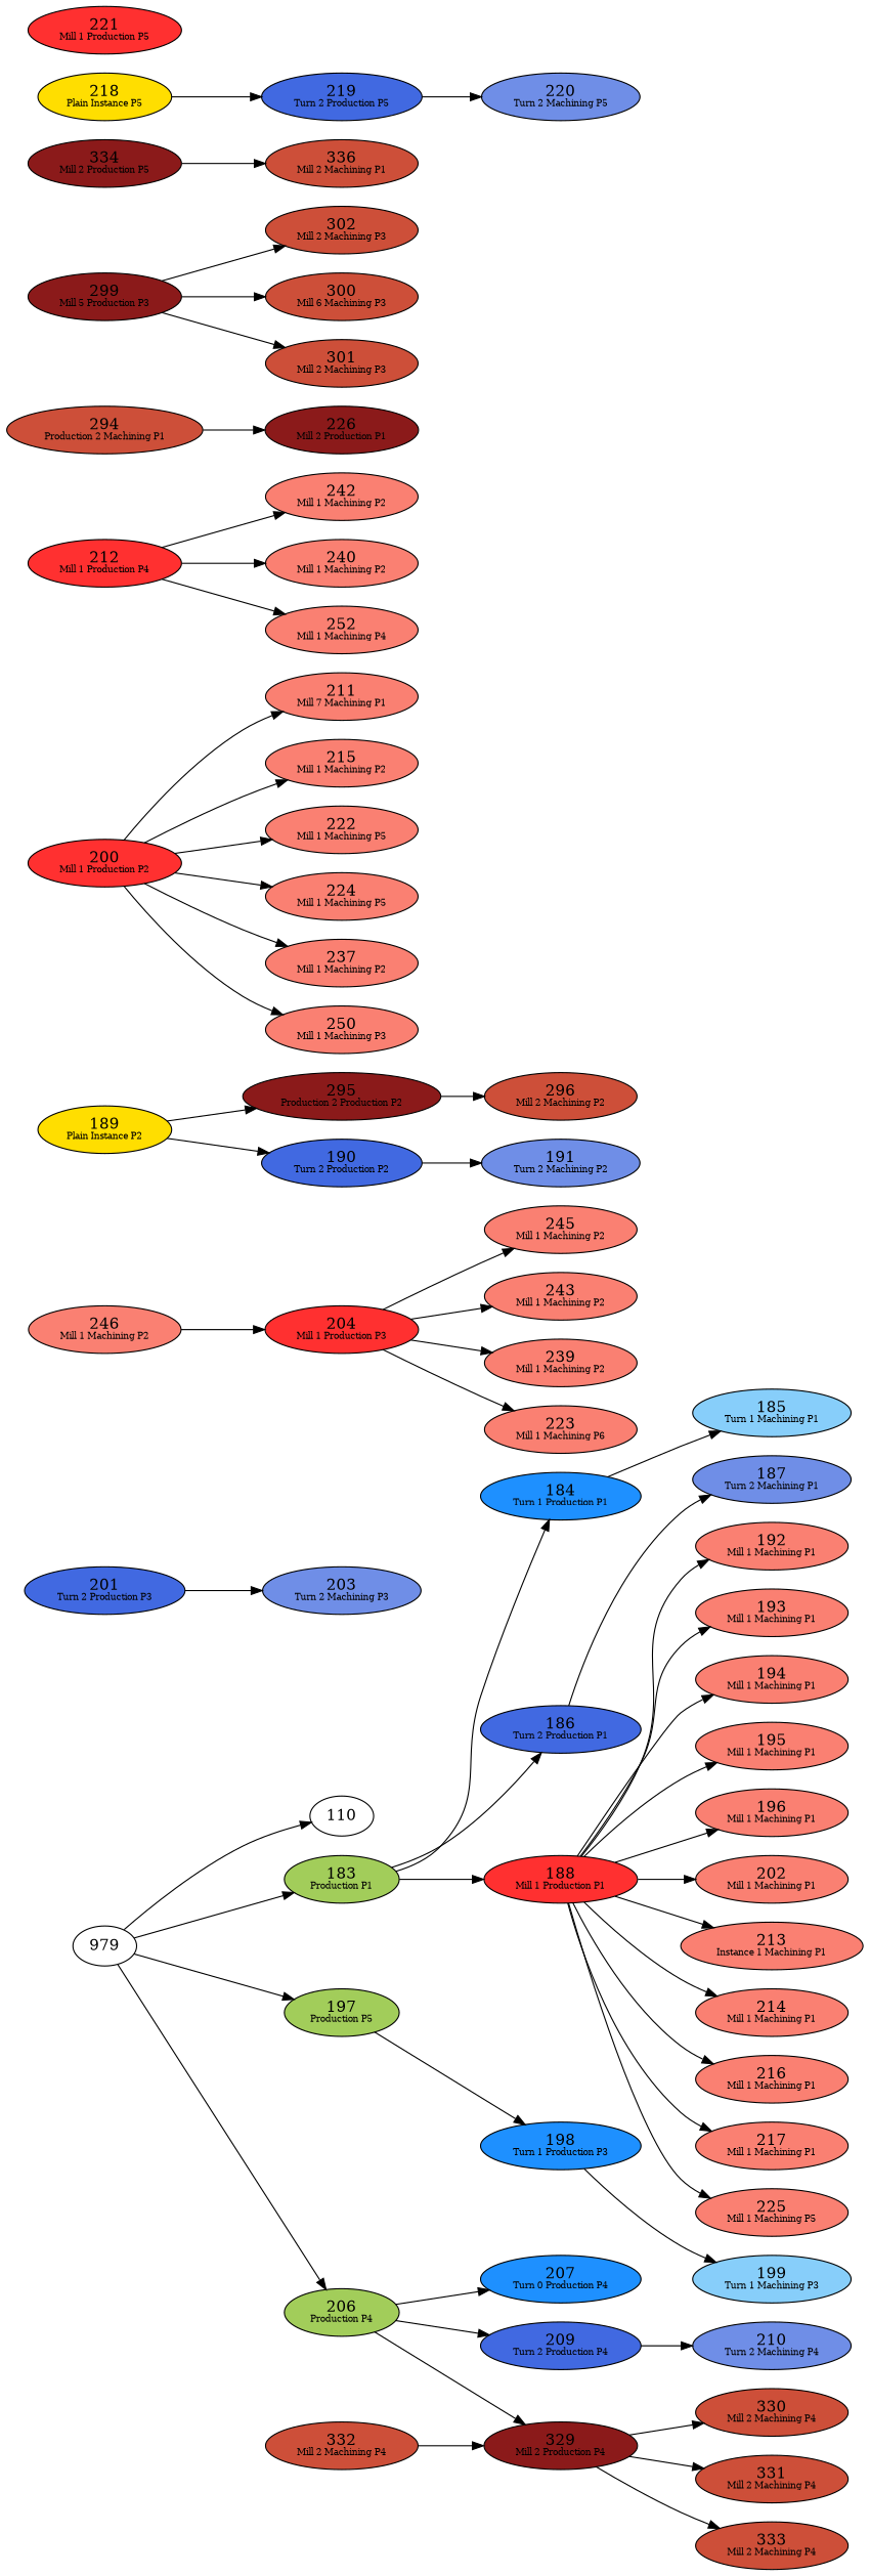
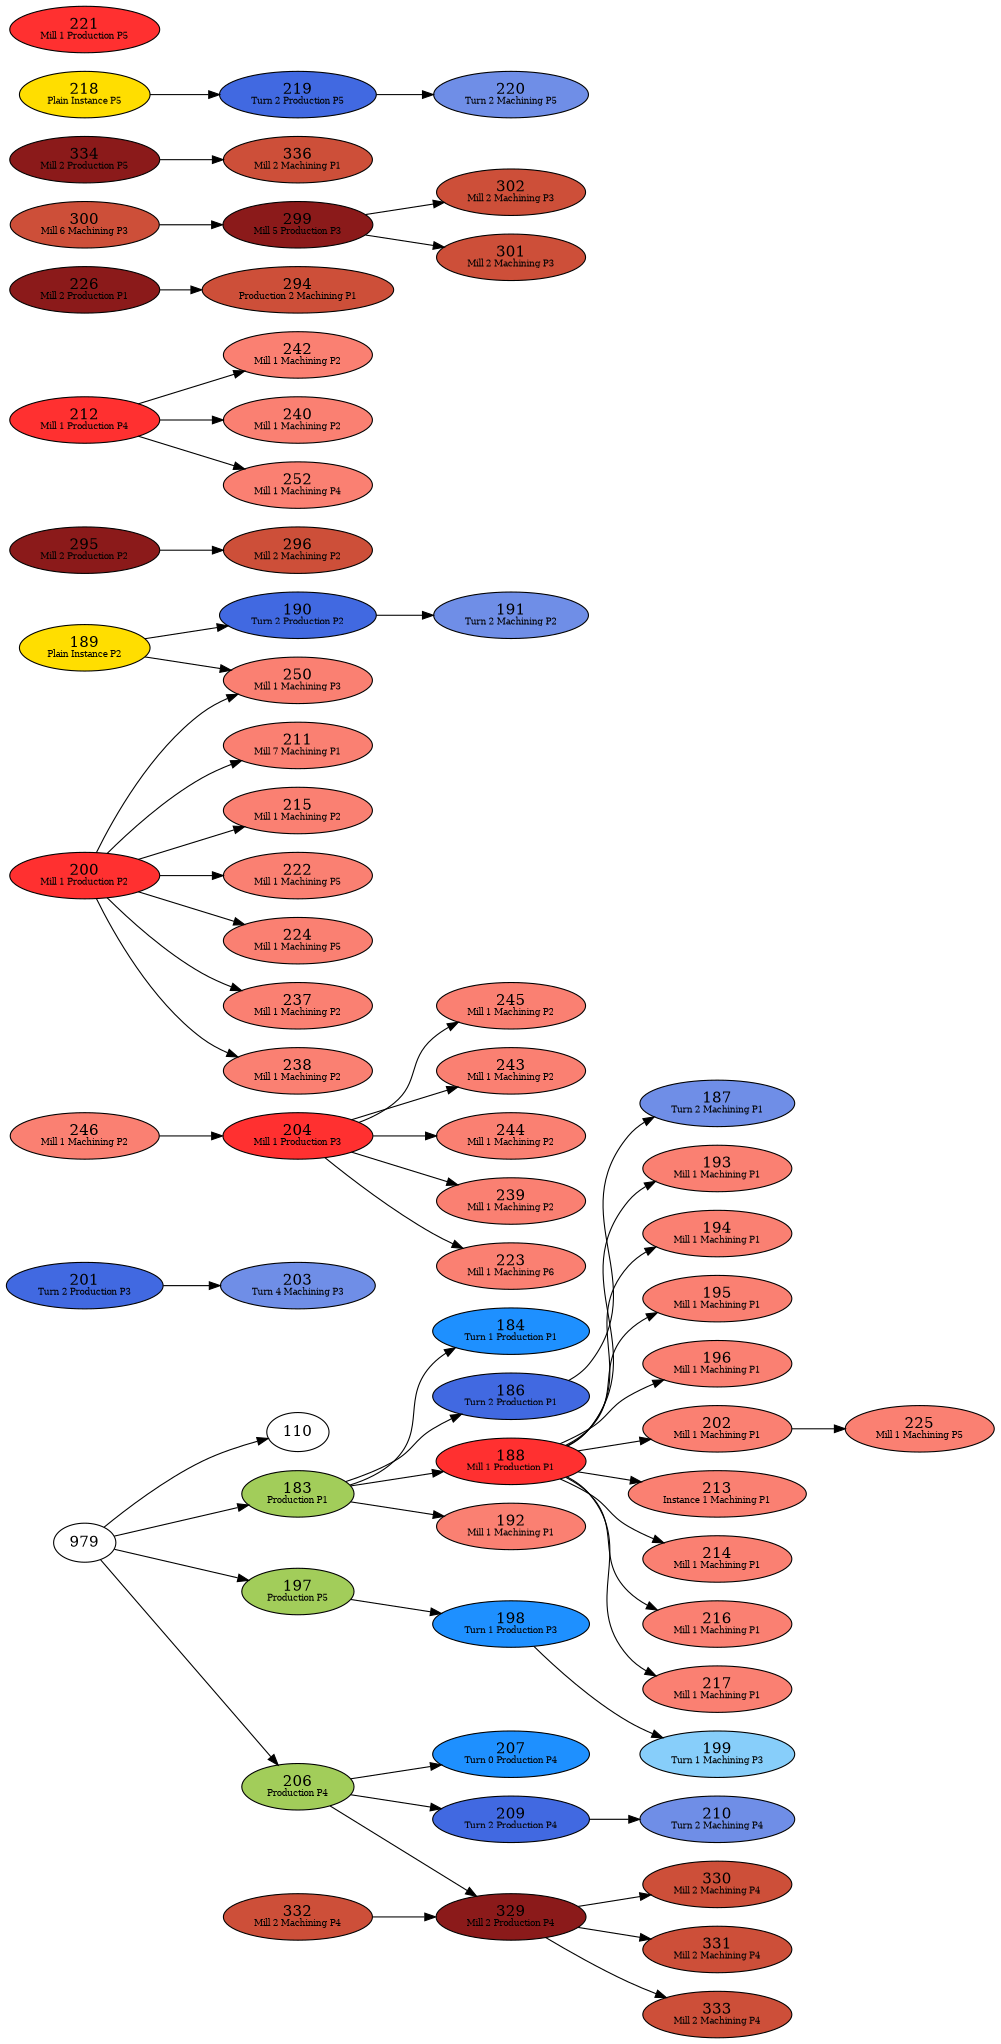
  strict digraph {
    rankdir=LR
    node [fillcolor="#fa8072" style=filled]
    n1 [label=979 fillcolor="" style=""]
    n2 [label=110 fillcolor="" style=""]
    n3 [fillcolor="#a2cd5a" label=<183<BR/><FONT POINT-SIZE="8">Production P1</FONT>>]
    n4 [fillcolor="#a2cd5a" label=<197<BR/><FONT POINT-SIZE="8">Production P5</FONT>>]
    n5 [fillcolor="#a2cd5a" label=<206<BR/><FONT POINT-SIZE="8">Production P4</FONT>>]
    n6 [fillcolor="#1e90ff" label=<184<BR/><FONT POINT-SIZE="8">Turn 1 Production P1</FONT>>]
    n7 [fillcolor="#4169e1" label=<186<BR/><FONT POINT-SIZE="8">Turn 2 Production P1</FONT>>]
    n8 [fillcolor="#ff3030" label=<188<BR/><FONT POINT-SIZE="8">Mill 1 Production P1</FONT>>]
    n9 [fillcolor="#1e90ff" label=<198<BR/><FONT POINT-SIZE="8">Turn 1 Production P3</FONT>>]
    n10 [fillcolor="#1e90ff" label=<207<BR/><FONT POINT-SIZE="8">Turn 0 Production P4</FONT>>]
    n11 [fillcolor="#4169e1" label=<209<BR/><FONT POINT-SIZE="8">Turn 2 Production P4</FONT>>]
    n12 [fillcolor="#8b1a1a" label=<329<BR/><FONT POINT-SIZE="8">Mill 2 Production P4</FONT>>]
-   n13 [fillcolor="#87cefa" label=<185<BR/><FONT POINT-SIZE="8">Turn 1 Machining P1</FONT>>]
    n14 [fillcolor="#6f8ee7" label=<187<BR/><FONT POINT-SIZE="8">Turn 2 Machining P1</FONT>>]
    n15 [label=<192<BR/><FONT POINT-SIZE="8">Mill 1 Machining P1</FONT>>]
    n16 [label=<193<BR/><FONT POINT-SIZE="8">Mill 1 Machining P1</FONT>>]
    n17 [label=<194<BR/><FONT POINT-SIZE="8">Mill 1 Machining P1</FONT>>]
    n18 [label=<195<BR/><FONT POINT-SIZE="8">Mill 1 Machining P1</FONT>>]
    n19 [label=<196<BR/><FONT POINT-SIZE="8">Mill 1 Machining P1</FONT>>]
    n20 [label=<202<BR/><FONT POINT-SIZE="8">Mill 1 Machining P1</FONT>>]
    n21 [label=<213<BR/><FONT POINT-SIZE="8">Instance 1 Machining P1</FONT>>]
    n22 [label=<214<BR/><FONT POINT-SIZE="8">Mill 1 Machining P1</FONT>>]
    n23 [label=<216<BR/><FONT POINT-SIZE="8">Mill 1 Machining P1</FONT>>]
    n24 [label=<217<BR/><FONT POINT-SIZE="8">Mill 1 Machining P1</FONT>>]
    n25 [label=<225<BR/><FONT POINT-SIZE="8">Mill 1 Machining P5</FONT>>]
    n26 [fillcolor="#87cefa" label=<199<BR/><FONT POINT-SIZE="8">Turn 1 Machining P3</FONT>>]
    n27 [fillcolor="#4169e1" label=<201<BR/><FONT POINT-SIZE="8">Turn 2 Production P3</FONT>>]
-   n28 [fillcolor="#6f8ee7" label=<203<BR/><FONT POINT-SIZE="8">Turn 2 Machining P3</FONT>>]
+   n28 [fillcolor="#6f8ee7" label=<203<BR/><FONT POINT-SIZE="8">Turn 4 Machining P3</FONT>>]
    n29 [fillcolor="#6f8ee7" label=<210<BR/><FONT POINT-SIZE="8">Turn 2 Machining P4</FONT>>]
    n30 [fillcolor="#cd4f39" label=<330<BR/><FONT POINT-SIZE="8">Mill 2 Machining P4</FONT>>]
    n31 [fillcolor="#cd4f39" label=<331<BR/><FONT POINT-SIZE="8">Mill 2 Machining P4</FONT>>]
    n32 [fillcolor="#cd4f39" label=<333<BR/><FONT POINT-SIZE="8">Mill 2 Machining P4</FONT>>]
    n33 [fillcolor="#cd4f39" label=<332<BR/><FONT POINT-SIZE="8">Mill 2 Machining P4</FONT>>]
    n34 [label=<245<BR/><FONT POINT-SIZE="8">Mill 1 Machining P2</FONT>>]
    n35 [fillcolor="#6f8ee7" label=<191<BR/><FONT POINT-SIZE="8">Turn 2 Machining P2</FONT>>]
-   n36 [fillcolor="#8b1a1a" label=<295<BR/><FONT POINT-SIZE="8">Production 2 Production P2</FONT>>]
+   n36 [fillcolor="#8b1a1a" label=<295<BR/><FONT POINT-SIZE="8">Mill 2 Production P2</FONT>>]
    n37 [fillcolor="#cd4f39" label=<296<BR/><FONT POINT-SIZE="8">Mill 2 Machining P2</FONT>>]
    n38 [fillcolor="#ff3030" label=<200<BR/><FONT POINT-SIZE="8">Mill 1 Production P2</FONT>>]
    n39 [label=<211<BR/><FONT POINT-SIZE="8">Mill 7 Machining P1</FONT>>]
    n40 [label=<215<BR/><FONT POINT-SIZE="8">Mill 1 Machining P2</FONT>>]
    n41 [label=<222<BR/><FONT POINT-SIZE="8">Mill 1 Machining P5</FONT>>]
    n42 [label=<224<BR/><FONT POINT-SIZE="8">Mill 1 Machining P5</FONT>>]
    n43 [label=<237<BR/><FONT POINT-SIZE="8">Mill 1 Machining P2</FONT>>]
+   n44 [label=<238<BR/><FONT POINT-SIZE="8">Mill 1 Machining P2</FONT>>]
    n45 [label=<250<BR/><FONT POINT-SIZE="8">Mill 1 Machining P3</FONT>>]
    n46 [label=<242<BR/><FONT POINT-SIZE="8">Mill 1 Machining P2</FONT>>]
    n47 [label=<243<BR/><FONT POINT-SIZE="8">Mill 1 Machining P2</FONT>>]
+   n48 [label=<244<BR/><FONT POINT-SIZE="8">Mill 1 Machining P2</FONT>>]
    n49 [label=<240<BR/><FONT POINT-SIZE="8">Mill 1 Machining P2</FONT>>]
    n50 [fillcolor="#4169e1" label=<190<BR/><FONT POINT-SIZE="8">Turn 2 Production P2</FONT>>]
    n51 [label=<246<BR/><FONT POINT-SIZE="8">Mill 1 Machining P2</FONT>>]
    n52 [fillcolor="#ff3030" label=<204<BR/><FONT POINT-SIZE="8">Mill 1 Production P3</FONT>>]
    n53 [fillcolor="#ffde00" label=<189<BR/><FONT POINT-SIZE="8">Plain Instance P2</FONT>>]
    n54 [label=<239<BR/><FONT POINT-SIZE="8">Mill 1 Machining P2</FONT>>]
    n55 [fillcolor="#8b1a1a" label=<226<BR/><FONT POINT-SIZE="8">Mill 2 Production P1</FONT>>]
    n56 [fillcolor="#cd4f39" label=<294<BR/><FONT POINT-SIZE="8">Production 2 Machining P1</FONT>>]
    n57 [fillcolor="#cd4f39" label=<302<BR/><FONT POINT-SIZE="8">Mill 2 Machining P3</FONT>>]
    n58 [label=<223<BR/><FONT POINT-SIZE="8">Mill 1 Machining P6</FONT>>]
    n59 [fillcolor="#cd4f39" label=<300<BR/><FONT POINT-SIZE="8">Mill 6 Machining P3</FONT>>]
    n60 [fillcolor="#8b1a1a" label=<299<BR/><FONT POINT-SIZE="8">Mill 5 Production P3</FONT>>]
    n61 [fillcolor="#cd4f39" label=<301<BR/><FONT POINT-SIZE="8">Mill 2 Machining P3</FONT>>]
    n62 [fillcolor="#8b1a1a" label=<334<BR/><FONT POINT-SIZE="8">Mill 2 Production P5</FONT>>]
    n63 [fillcolor="#cd4f39" label=<336<BR/><FONT POINT-SIZE="8">Mill 2 Machining P1</FONT>>]
    n64 [fillcolor="#ffde00" label=<218<BR/><FONT POINT-SIZE="8">Plain Instance P5</FONT>>]
    n65 [fillcolor="#4169e1" label=<219<BR/><FONT POINT-SIZE="8">Turn 2 Production P5</FONT>>]
    n66 [fillcolor="#6f8ee7" label=<220<BR/><FONT POINT-SIZE="8">Turn 2 Machining P5</FONT>>]
    n67 [fillcolor="#ff3030" label=<221<BR/><FONT POINT-SIZE="8">Mill 1 Production P5</FONT>>]
    n68 [label=<252<BR/><FONT POINT-SIZE="8">Mill 1 Machining P4</FONT>>]
    n69 [fillcolor="#ff3030" label=<212<BR/><FONT POINT-SIZE="8">Mill 1 Production P4</FONT>>]
    n1 -> n2
    n1 -> n3
    n1 -> n4
    n1 -> n5
    n3 -> n6
    n3 -> n7
    n3 -> n8
    n4 -> n9
    n5 -> n10
    n5 -> n11
    n5 -> n12
-   n6 -> n13
    n7 -> n14
-   n8 -> n15
+   n3 -> n15
    n8 -> n16
    n8 -> n17
    n8 -> n18
    n8 -> n19
    n8 -> n20
    n8 -> n21
    n8 -> n22
    n8 -> n23
    n8 -> n24
-   n8 -> n25
+   n20 -> n25
    n9 -> n26
    n11 -> n29
    n12 -> n30
    n12 -> n31
    n12 -> n32
    n27 -> n28
    n33 -> n12
    n36 -> n37
    n38 -> n39
    n38 -> n40
    n38 -> n41
    n38 -> n42
    n38 -> n43
+   n38 -> n44
    n38 -> n45
    n50 -> n35
    n51 -> n52
    n52 -> n34
    n52 -> n47
+   n52 -> n48
    n52 -> n54
    n52 -> n58
-   n53 -> n36
+   n53 -> n45
    n53 -> n50
-   n56 -> n55
+   n55 -> n56
    n60 -> n57
-   n60 -> n59
+   n59 -> n60
    n60 -> n61
    n62 -> n63
    n64 -> n65
    n65 -> n66
    n69 -> n46
    n69 -> n49
    n69 -> n68
  }
